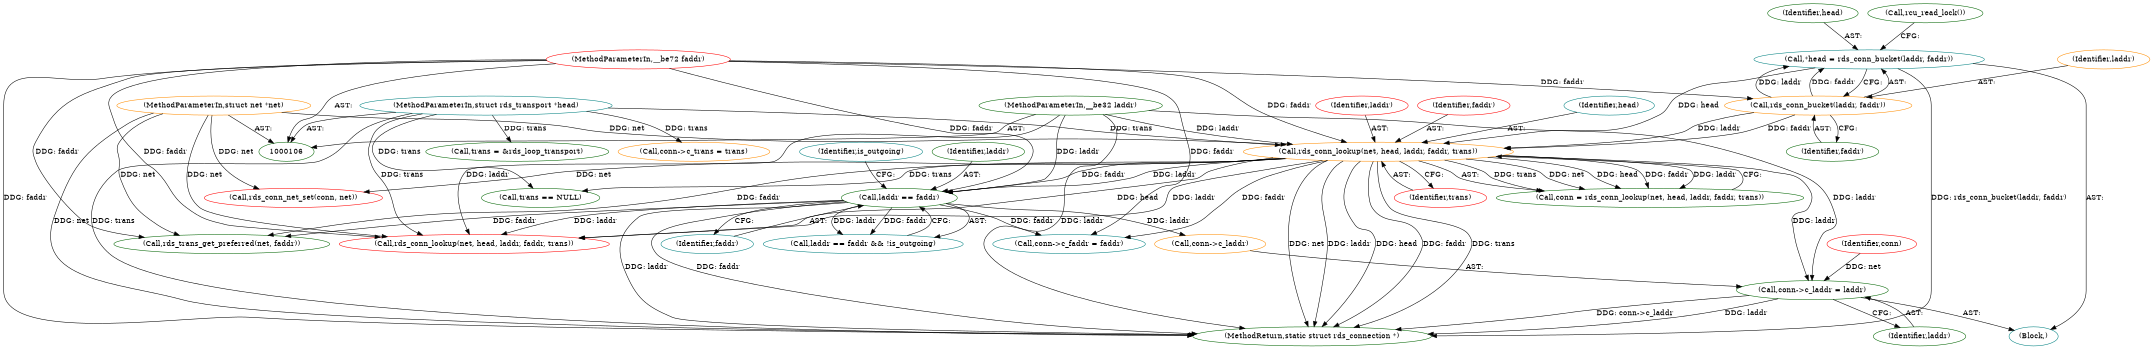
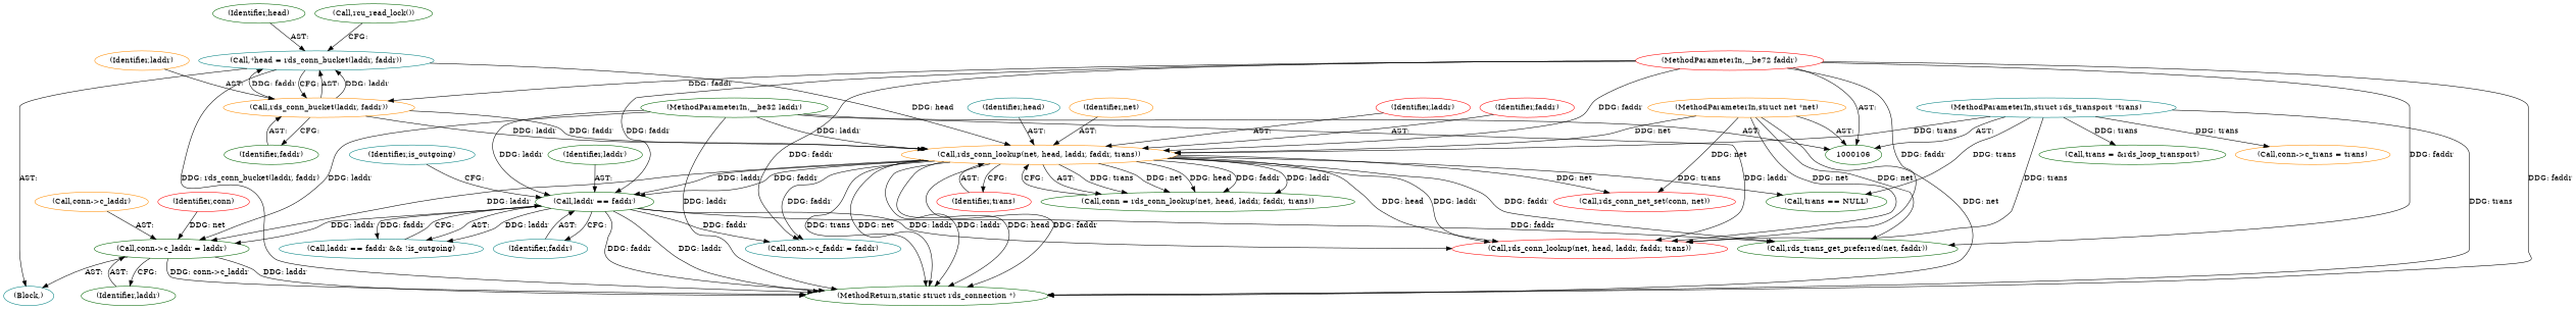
  digraph {
    node [color=darkgreen]
    n1 [label="(Call,conn->c_laddr = laddr)"]
    n2 [color=teal label="(Block,)"]
    n3 [label="(Identifier,laddr)"]
    n4 [label="(MethodReturn,static struct rds_connection *)"]
    n5 [color=darkorange label="(Call,rds_conn_lookup(net, head, laddr, faddr, trans))"]
    n6 [label="(Call,laddr == faddr)"]
    n7 [color=teal label="(Call,conn->c_faddr = faddr)"]
    n8 [color=red label="(Call,rds_conn_lookup(net, head, laddr, faddr, trans))"]
    n9 [label="(Call,rds_trans_get_preferred(net, faddr))"]
    n10 [color=red label="(Identifier,trans)"]
    n11 [label="(Call,conn = rds_conn_lookup(net, head, laddr, faddr, trans))"]
    n12 [label="(Call,trans == NULL)"]
    n13 [color=red label="(Call,rds_conn_net_set(conn, net))"]
    n14 [color=teal label="(Call,laddr == faddr && !is_outgoing)"]
    n15 [color=teal label="(Identifier,faddr)"]
    n16 [color=darkorange label="(MethodParameterIn,struct net *net)"]
    1000106
    n18 [color=teal label="(Call,*head = rds_conn_bucket(laddr, faddr))"]
    n19 [color=darkorange label="(Call,rds_conn_bucket(laddr, faddr))"]
    n20 [label="(Identifier,faddr)"]
    n21 [label="(MethodParameterIn,__be32 laddr)"]
    n22 [color=red label="(MethodParameterIn,__be72 faddr)"]
-   n23 [color=teal label="(MethodParameterIn,struct rds_transport *head)"]
+   n23 [color=teal label="(MethodParameterIn,struct rds_transport *trans)"]
    n24 [label="(Call,trans = &rds_loop_transport)"]
    n25 [color=darkorange label="(Call,conn->c_trans = trans)"]
    n26 [color=red label="(Identifier,conn)"]
    n27 [color=darkorange label="(Identifier,laddr)"]
    n28 [color=teal label="(Identifier,is_outgoing)"]
    n29 [color=darkorange label="(Call,conn->c_laddr)"]
    n30 [color=red label="(Identifier,laddr)"]
    n31 [color=red label="(Identifier,faddr)"]
    n32 [label="(Identifier,head)"]
    n33 [color=teal label="(Identifier,head)"]
    n34 [label="(Identifier,laddr)"]
+   n35 [color=darkorange label="(Identifier,net)"]
    n36 [label="(Call,rcu_read_lock())"]
    n1 -> n2 [label="AST: "]
    n1 -> n3 [label="CFG: "]
    n1 -> n4 [label="DDG: laddr"]
    n1 -> n4 [label="DDG: conn->c_laddr"]
    n3 -> n1 [label="AST: "]
    n5 -> n1 [label="DDG: laddr"]
    n5 -> n4 [label="DDG: net"]
    n5 -> n4 [label="DDG: laddr"]
    n5 -> n4 [label="DDG: head"]
    n5 -> n4 [label="DDG: faddr"]
    n5 -> n4 [label="DDG: trans"]
    n5 -> n6 [label="DDG: laddr"]
    n5 -> n6 [label="DDG: faddr"]
    n5 -> n7 [label="DDG: faddr"]
    n5 -> n8 [label="DDG: head"]
    n5 -> n8 [label="DDG: laddr"]
    n5 -> n9 [label="DDG: faddr"]
    n5 -> n10 [label="CFG: "]
    n5 -> n11 [label="AST: "]
    n5 -> n11 [label="DDG: trans"]
    n5 -> n11 [label="DDG: net"]
    n5 -> n11 [label="DDG: head"]
    n5 -> n11 [label="DDG: faddr"]
    n5 -> n11 [label="DDG: laddr"]
    n5 -> n12 [label="DDG: trans"]
    n5 -> n13 [label="DDG: net"]
-   n6 -> n29 [label="DDG: laddr"]
+   n6 -> n1 [label="DDG: laddr"]
    n6 -> n4 [label="DDG: laddr"]
    n6 -> n4 [label="DDG: faddr"]
    n6 -> n7 [label="DDG: faddr"]
    n6 -> n8 [label="DDG: laddr"]
    n6 -> n9 [label="DDG: faddr"]
    n6 -> n14 [label="AST: "]
    n6 -> n14 [label="DDG: laddr"]
    n6 -> n14 [label="DDG: faddr"]
    n6 -> n15 [label="CFG: "]
    n10 -> n5 [label="AST: "]
    n11 -> n5 [label="CFG: "]
    n14 -> n6 [label="CFG: "]
    n15 -> n6 [label="AST: "]
    n16 -> n4 [label="DDG: net"]
    n16 -> n5 [label="DDG: net"]
    n16 -> n8 [label="DDG: net"]
    n16 -> n9 [label="DDG: net"]
    n16 -> n13 [label="DDG: net"]
    n16 -> 1000106 [label="AST: "]
    n18 -> n2 [label="AST: "]
    n18 -> n4 [label="DDG: rds_conn_bucket(laddr, faddr)"]
    n18 -> n5 [label="DDG: head"]
    n18 -> n19 [label="CFG: "]
    n19 -> n5 [label="DDG: laddr"]
    n19 -> n5 [label="DDG: faddr"]
    n19 -> n18 [label="AST: "]
    n19 -> n18 [label="DDG: laddr"]
    n19 -> n18 [label="DDG: faddr"]
    n19 -> n20 [label="CFG: "]
    n20 -> n19 [label="AST: "]
    n21 -> n1 [label="DDG: laddr"]
    n21 -> n4 [label="DDG: laddr"]
    n21 -> n5 [label="DDG: laddr"]
    n21 -> n6 [label="DDG: laddr"]
    n21 -> n8 [label="DDG: laddr"]
    n21 -> 1000106 [label="AST: "]
    n22 -> n4 [label="DDG: faddr"]
    n22 -> n5 [label="DDG: faddr"]
    n22 -> n6 [label="DDG: faddr"]
    n22 -> n7 [label="DDG: faddr"]
    n22 -> n8 [label="DDG: faddr"]
    n22 -> n9 [label="DDG: faddr"]
    n22 -> 1000106 [label="AST: "]
    n22 -> n19 [label="DDG: faddr"]
    n23 -> n4 [label="DDG: trans"]
    n23 -> n5 [label="DDG: trans"]
    n23 -> n8 [label="DDG: trans"]
    n23 -> n12 [label="DDG: trans"]
    n23 -> 1000106 [label="AST: "]
    n23 -> n24 [label="DDG: trans"]
    n23 -> n25 [label="DDG: trans"]
    n26 -> n1 [label="DDG: net"]
    n27 -> n19 [label="AST: "]
    n28 -> n6 [label="CFG: "]
    n29 -> n1 [label="AST: "]
    n30 -> n5 [label="AST: "]
    n31 -> n5 [label="AST: "]
    n32 -> n18 [label="AST: "]
    n33 -> n5 [label="AST: "]
    n34 -> n6 [label="AST: "]
+   n35 -> n5 [label="AST: "]
    n36 -> n18 [label="CFG: "]
  }
